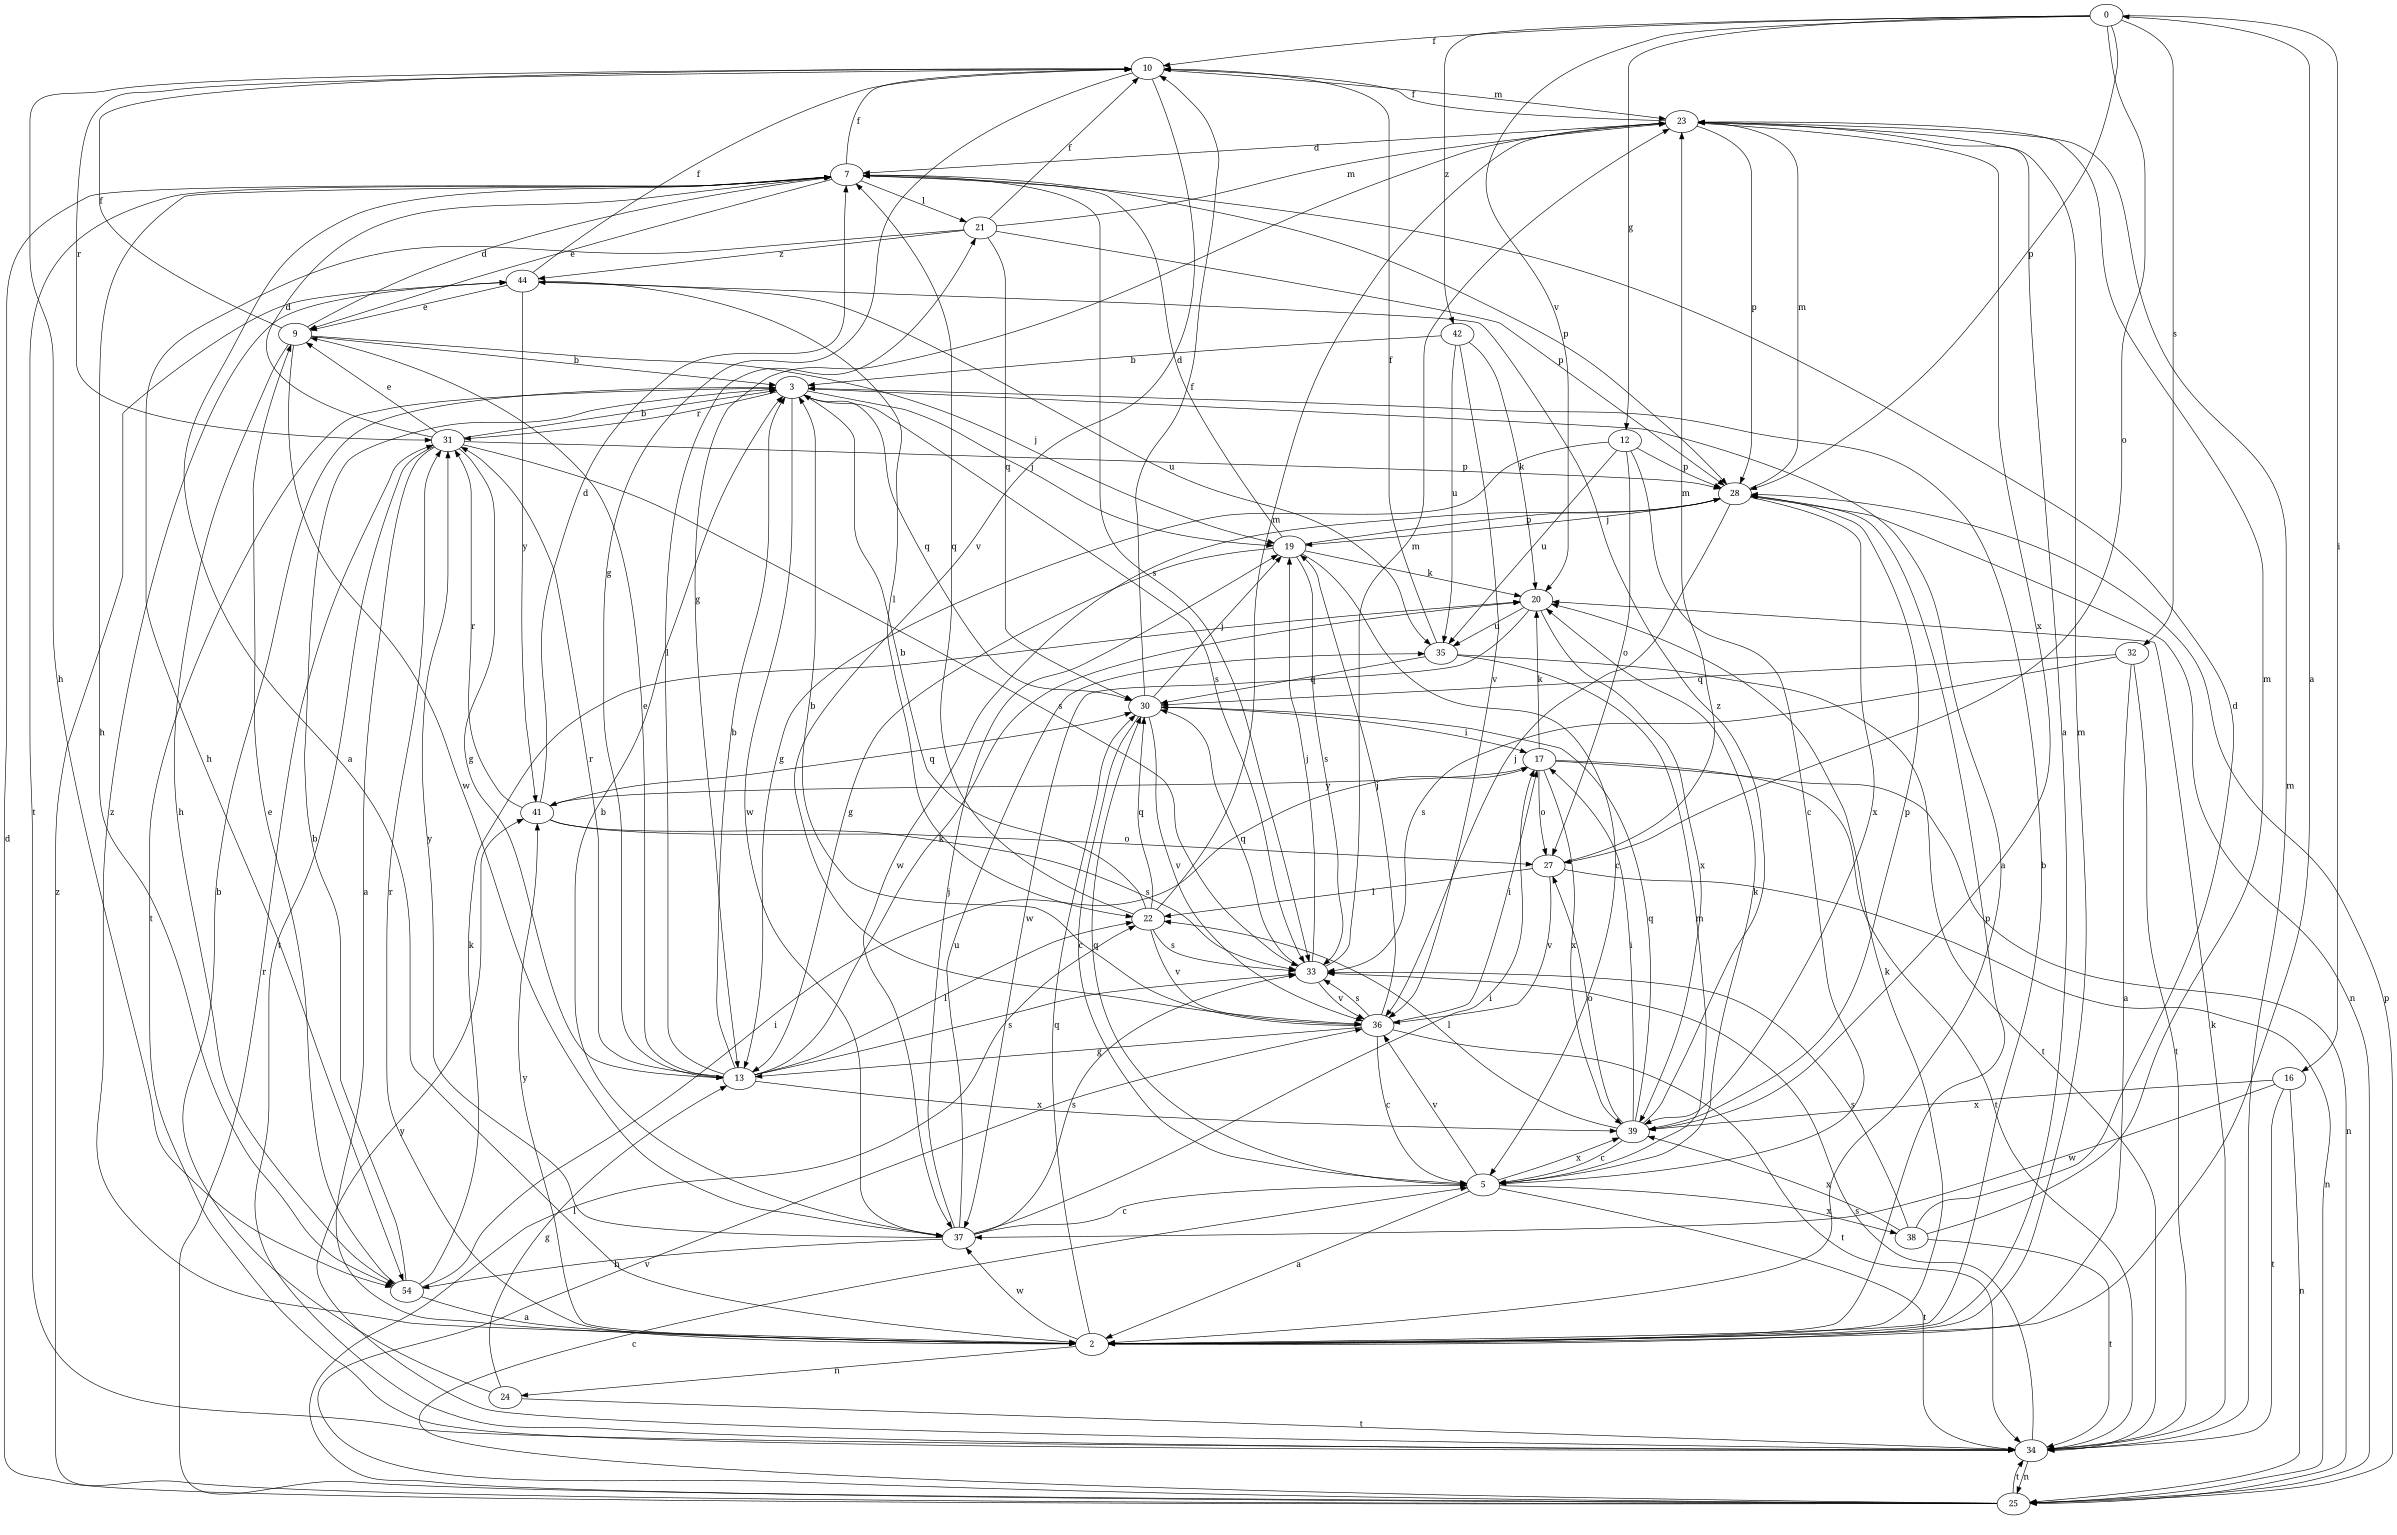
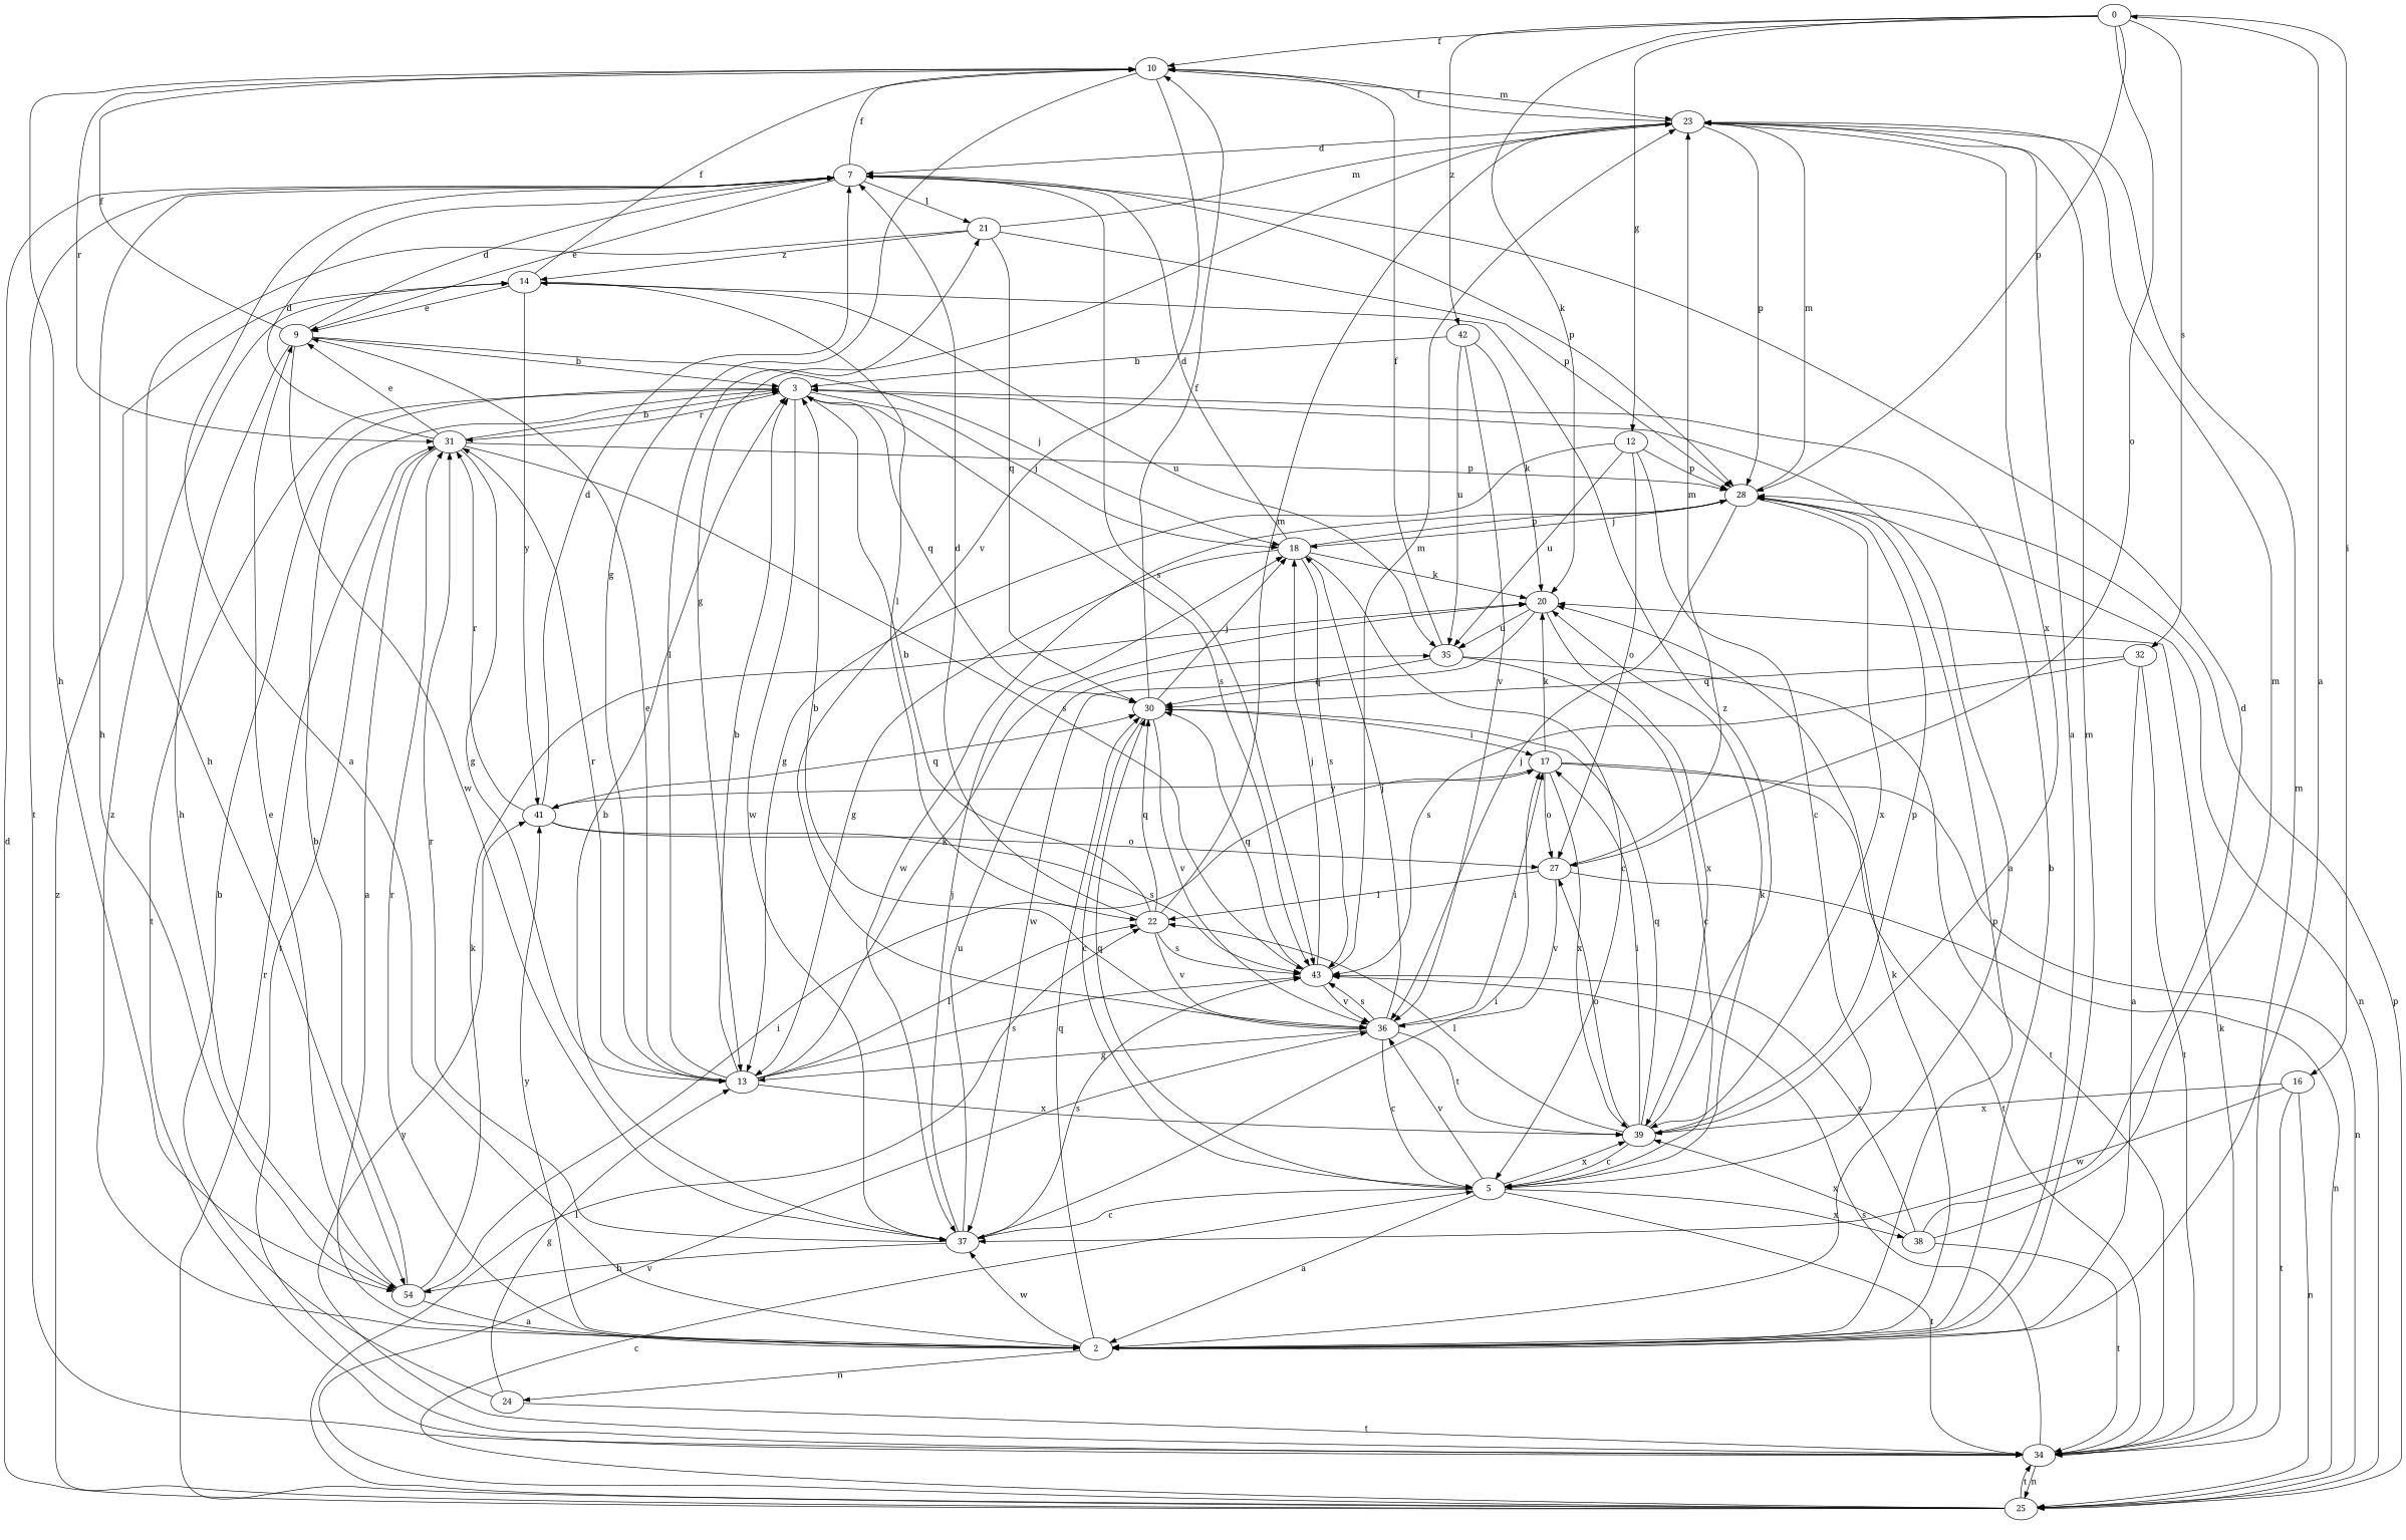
  strict digraph {
    fontname="Noto Serif"
    node [fontname="Noto Serif"]
    edge [fontname="Noto Serif"]
    0
    10
    12
    16
    20
    27
    28
    32
    42
    23
    31
    36
    n13 [label=54]
    13
    5
    35
    37
    34
    39
    25
    22
-   19
+   19 [label=18]
    2
    30
-   33
+   33 [label=43]
    3
    24
    41
-   44
+   44 [label=14]
    7
    17
    9
    38
    21
    0 -> 10 [label=f]
    0 -> 12 [label=g]
    0 -> 16 [label=i]
-   0 -> 20 [label=v]
+   0 -> 20 [label=k]
    0 -> 27 [label=o]
    0 -> 28 [label=p]
    0 -> 32 [label=s]
    0 -> 42 [label=z]
    10 -> 23 [label=m]
    10 -> 31 [label=r]
    10 -> 36 [label=v]
    10 -> n13 [label=h]
    10 -> 13 [label=g]
    12 -> 27 [label=o]
    12 -> 28 [label=p]
    12 -> 13 [label=g]
    12 -> 5 [label=c]
    12 -> 35 [label=u]
    16 -> 37 [label=w]
    16 -> 34 [label=t]
    16 -> 39 [label=x]
    16 -> 25 [label=n]
    20 -> 35 [label=u]
    20 -> 37 [label=w]
    20 -> 39 [label=x]
    27 -> 23 [label=m]
    27 -> 36 [label=v]
    27 -> 25 [label=n]
    27 -> 22 [label=l]
    28 -> 23 [label=m]
    28 -> 36 [label=j]
    28 -> 37 [label=w]
    28 -> 39 [label=x]
    28 -> 25 [label=n]
    28 -> 19 [label=j]
    32 -> 34 [label=t]
    32 -> 2 [label=a]
    32 -> 30 [label=q]
    32 -> 33 [label=s]
    42 -> 20 [label=k]
    42 -> 36 [label=v]
    42 -> 35 [label=u]
    42 -> 3 [label=b]
    23 -> 10 [label=f]
    23 -> 28 [label=p]
    23 -> 13 [label=g]
    23 -> 39 [label=x]
    23 -> 2 [label=a]
    23 -> 7 [label=d]
    31 -> 28 [label=p]
    31 -> 13 [label=g]
    31 -> 34 [label=t]
    31 -> 2 [label=a]
    31 -> 33 [label=s]
    31 -> 3 [label=b]
    31 -> 7 [label=d]
    31 -> 9 [label=e]
    36 -> 13 [label=g]
    36 -> 5 [label=c]
-   36 -> 34 [label=t]
+   36 -> 39 [label=t]
    36 -> 19 [label=j]
    36 -> 33 [label=s]
    36 -> 3 [label=b]
    36 -> 17 [label=i]
    n13 -> 20 [label=k]
    n13 -> 2 [label=a]
    n13 -> 3 [label=b]
    n13 -> 17 [label=i]
    n13 -> 9 [label=e]
    13 -> 20 [label=k]
    13 -> 31 [label=r]
    13 -> 39 [label=x]
    13 -> 22 [label=l]
    13 -> 33 [label=s]
    13 -> 3 [label=b]
    13 -> 9 [label=e]
    13 -> 21 [label=l]
    5 -> 20 [label=k]
    5 -> 36 [label=v]
    5 -> 34 [label=t]
    5 -> 39 [label=x]
    5 -> 2 [label=a]
    5 -> 30 [label=q]
    5 -> 38 [label=x]
    35 -> 10 [label=f]
-   35 -> 5 [label=m]
+   35 -> 5 [label=c]
    35 -> 34 [label=t]
    35 -> 30 [label=q]
-   37 -> 31 [label=y]
+   37 -> 31 [label=r]
    37 -> n13 [label=h]
-   37 -> 5 [label=c]
+   5 -> 37 [label=c]
    37 -> 35 [label=u]
    37 -> 19 [label=j]
    37 -> 33 [label=s]
    37 -> 3 [label=b]
    37 -> 17 [label=i]
    34 -> 20 [label=k]
    34 -> 23 [label=m]
    34 -> 25 [label=n]
    34 -> 33 [label=s]
    34 -> 41 [label=y]
    39 -> 27 [label=o]
    39 -> 28 [label=p]
    39 -> 5 [label=c]
    39 -> 22 [label=l]
    39 -> 30 [label=q]
    39 -> 44 [label=z]
    39 -> 17 [label=i]
    25 -> 28 [label=p]
    25 -> 31 [label=r]
    25 -> 36 [label=v]
    25 -> 5 [label=c]
    25 -> 34 [label=t]
    25 -> 22 [label=l]
    25 -> 44 [label=z]
    25 -> 7 [label=d]
    22 -> 23 [label=m]
    22 -> 36 [label=v]
    22 -> 30 [label=q]
    22 -> 33 [label=s]
    22 -> 3 [label=b]
-   22 -> 7 [label=q]
+   22 -> 7 [label=d]
    19 -> 20 [label=k]
    19 -> 28 [label=p]
    19 -> 13 [label=g]
    19 -> 5 [label=c]
    19 -> 33 [label=s]
    19 -> 7 [label=d]
    2 -> 0 [label=a]
    2 -> 20 [label=k]
    2 -> 28 [label=p]
    2 -> 23 [label=m]
    2 -> 31 [label=r]
    2 -> 37 [label=w]
    2 -> 30 [label=q]
    2 -> 3 [label=b]
    2 -> 24 [label=n]
    2 -> 41 [label=y]
    2 -> 44 [label=z]
    30 -> 10 [label=f]
    30 -> 36 [label=v]
    30 -> 5 [label=c]
    30 -> 19 [label=j]
    30 -> 17 [label=i]
    33 -> 23 [label=m]
    33 -> 36 [label=v]
    33 -> 19 [label=j]
    33 -> 30 [label=q]
    3 -> 31 [label=r]
    3 -> 37 [label=w]
    3 -> 34 [label=t]
    3 -> 19 [label=j]
    3 -> 2 [label=a]
    3 -> 30 [label=q]
    3 -> 33 [label=s]
    24 -> 13 [label=g]
    24 -> 34 [label=t]
    24 -> 3 [label=b]
    41 -> 27 [label=o]
    41 -> 31 [label=r]
    41 -> 30 [label=q]
    41 -> 33 [label=s]
    41 -> 7 [label=d]
    44 -> 10 [label=f]
    44 -> 35 [label=u]
    44 -> 22 [label=l]
    44 -> 41 [label=y]
    44 -> 9 [label=e]
    7 -> 10 [label=f]
    7 -> 28 [label=p]
    7 -> n13 [label=h]
    7 -> 34 [label=t]
    7 -> 2 [label=a]
    7 -> 33 [label=s]
    7 -> 9 [label=e]
    7 -> 21 [label=l]
    17 -> 20 [label=k]
    17 -> 27 [label=o]
    17 -> 34 [label=t]
    17 -> 39 [label=x]
    17 -> 25 [label=n]
    17 -> 41 [label=y]
    9 -> 10 [label=f]
    9 -> n13 [label=h]
    9 -> 37 [label=w]
    9 -> 19 [label=j]
    9 -> 3 [label=b]
    9 -> 7 [label=d]
    38 -> 23 [label=m]
    38 -> 34 [label=t]
    38 -> 39 [label=x]
    38 -> 33 [label=s]
    38 -> 7 [label=d]
-   21 -> 10 [label=f]
    21 -> 28 [label=p]
    21 -> 23 [label=m]
    21 -> n13 [label=h]
    21 -> 30 [label=q]
    21 -> 44 [label=z]
  }
